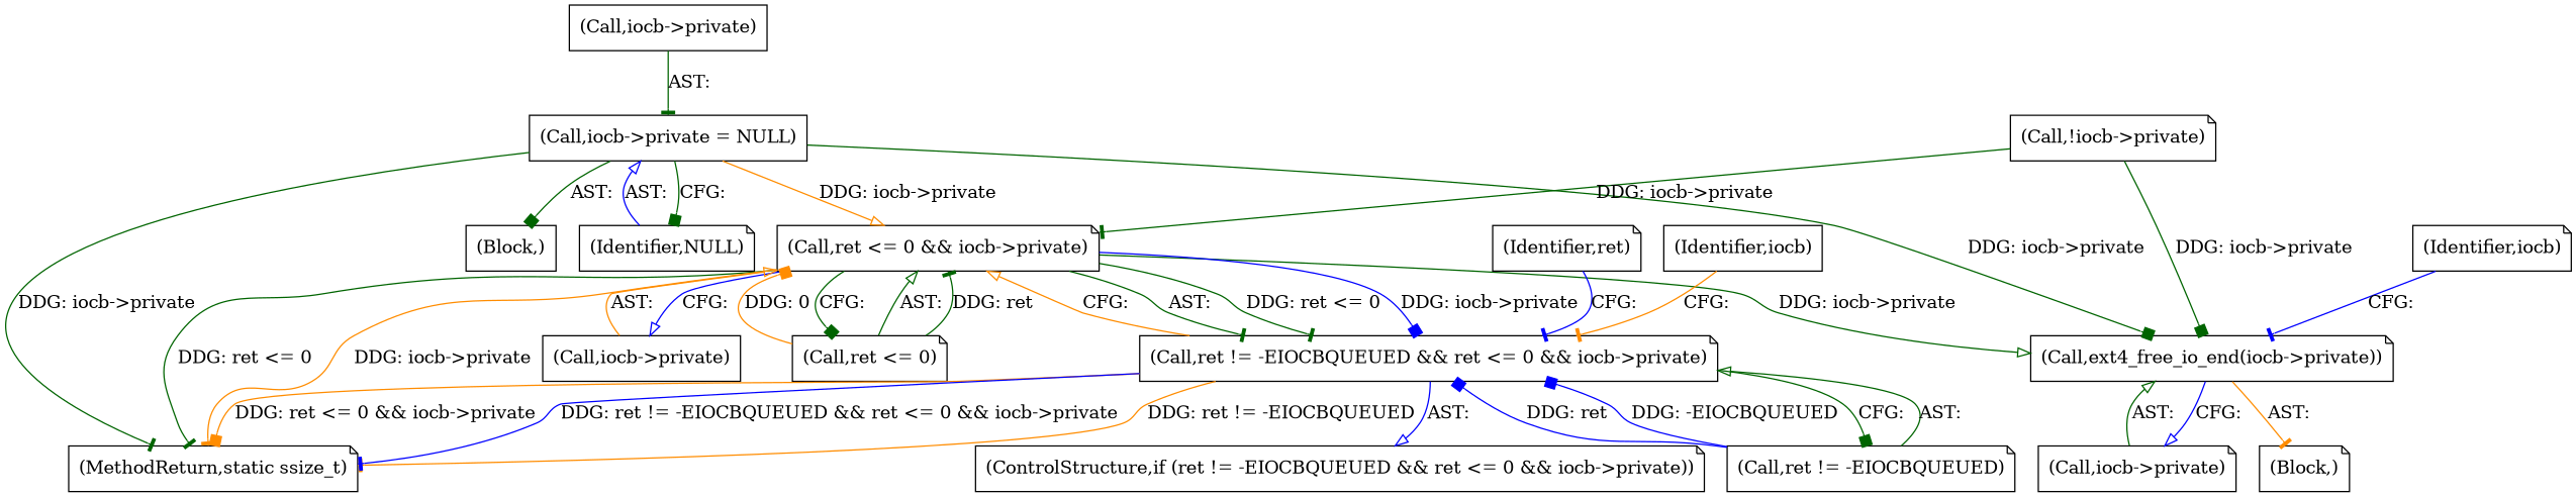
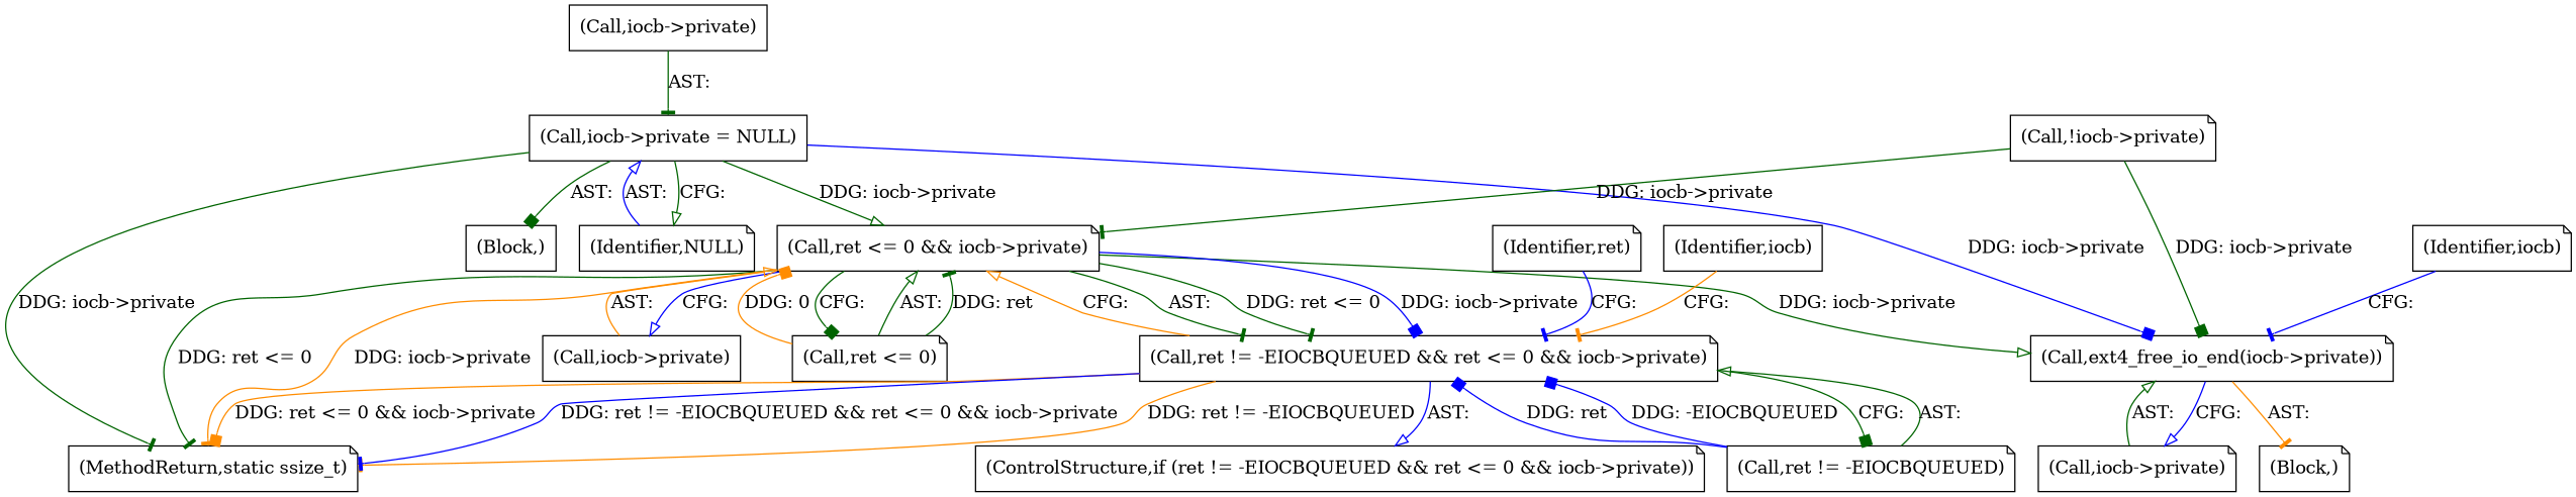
  digraph {
    node [shape=note]
    edge [arrowhead=tee color=darkgreen]
    n1 [label="(Call,iocb->private = NULL)" shape=box]
    n2 [label="(Call,ret <= 0 && iocb->private)"]
    n3 [label="(Call,ext4_free_io_end(iocb->private))"]
    n4 [label="(Block,)" shape=box]
    n5 [label="(MethodReturn,static ssize_t)"]
    n6 [label="(Identifier,NULL)"]
    n7 [label="(Call,ret != -EIOCBQUEUED && ret <= 0 && iocb->private)"]
    n8 [label="(Call,iocb->private)" shape=box]
    n9 [label="(Call,ret <= 0)"]
    n10 [label="(Block,)"]
    n11 [label="(Call,iocb->private)"]
    n12 [label="(ControlStructure,if (ret != -EIOCBQUEUED && ret <= 0 && iocb->private))"]
    n13 [label="(Call,ret != -EIOCBQUEUED)"]
    n14 [label="(Call,!iocb->private)"]
    n15 [label="(Identifier,ret)"]
    n16 [label="(Identifier,iocb)"]
    n17 [label="(Identifier,iocb)" shape=box]
    n18 [label="(Call,iocb->private)" shape=box]
-   n1 -> n2 [arrowhead=onormal color=darkorange label="DDG: iocb->private"]
-   n1 -> n3 [arrowhead=box label="DDG: iocb->private"]
+   n1 -> n2 [arrowhead=onormal label="DDG: iocb->private"]
+   n1 -> n3 [arrowhead=box color=blue label="DDG: iocb->private"]
    n1 -> n4 [arrowhead=box label="AST: "]
    n1 -> n5 [label="DDG: iocb->private"]
-   n1 -> n6 [arrowhead=box label="CFG: "]
+   n1 -> n6 [arrowhead=onormal label="CFG: "]
    n2 -> n3 [arrowhead=onormal label="DDG: iocb->private"]
    n2 -> n5 [label="DDG: ret <= 0"]
    n2 -> n5 [color=darkorange label="DDG: iocb->private"]
    n2 -> n7 [label="AST: "]
    n2 -> n7 [label="DDG: ret <= 0"]
    n2 -> n7 [arrowhead=box color=blue label="DDG: iocb->private"]
    n2 -> n8 [arrowhead=onormal color=blue label="CFG: "]
    n2 -> n9 [arrowhead=box label="CFG: "]
    n3 -> n10 [color=darkorange label="AST: "]
    n3 -> n11 [arrowhead=onormal color=blue label="CFG: "]
    n6 -> n1 [arrowhead=onormal color=blue label="AST: "]
    n7 -> n2 [arrowhead=onormal color=darkorange label="CFG: "]
    n7 -> n5 [color=darkorange label="DDG: ret != -EIOCBQUEUED"]
    n7 -> n5 [arrowhead=box color=darkorange label="DDG: ret <= 0 && iocb->private"]
    n7 -> n5 [color=blue label="DDG: ret != -EIOCBQUEUED && ret <= 0 && iocb->private"]
    n7 -> n12 [arrowhead=onormal color=blue label="AST: "]
    n7 -> n13 [arrowhead=box label="CFG: "]
    n8 -> n2 [arrowhead=onormal color=darkorange label="AST: "]
    n9 -> n2 [arrowhead=onormal label="AST: "]
    n9 -> n2 [label="DDG: ret"]
    n9 -> n2 [arrowhead=box color=darkorange label="DDG: 0"]
    n11 -> n3 [arrowhead=onormal label="AST: "]
    n13 -> n7 [arrowhead=onormal label="AST: "]
    n13 -> n7 [arrowhead=box color=blue label="DDG: ret"]
    n13 -> n7 [arrowhead=box color=blue label="DDG: -EIOCBQUEUED"]
    n14 -> n2 [label="DDG: iocb->private"]
    n14 -> n3 [arrowhead=box label="DDG: iocb->private"]
    n15 -> n7 [color=blue label="CFG: "]
    n16 -> n3 [color=blue label="CFG: "]
    n17 -> n7 [color=darkorange label="CFG: "]
    n18 -> n1 [label="AST: "]
  }
